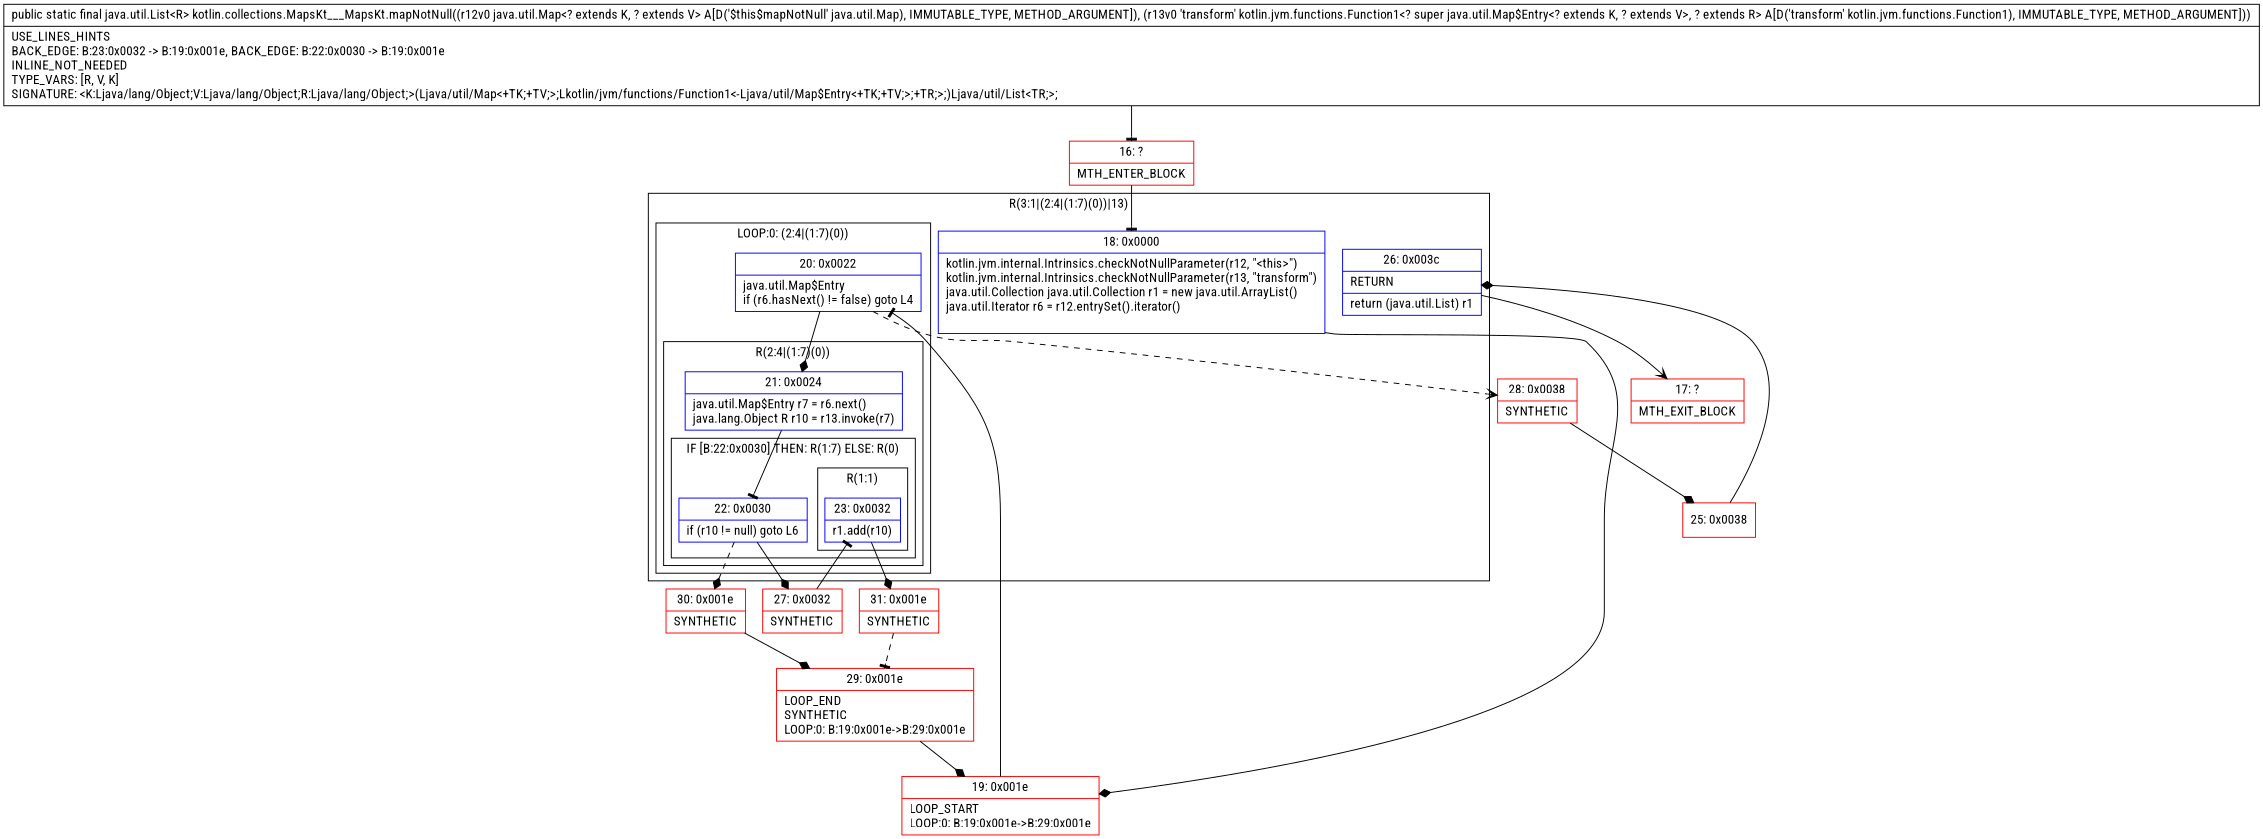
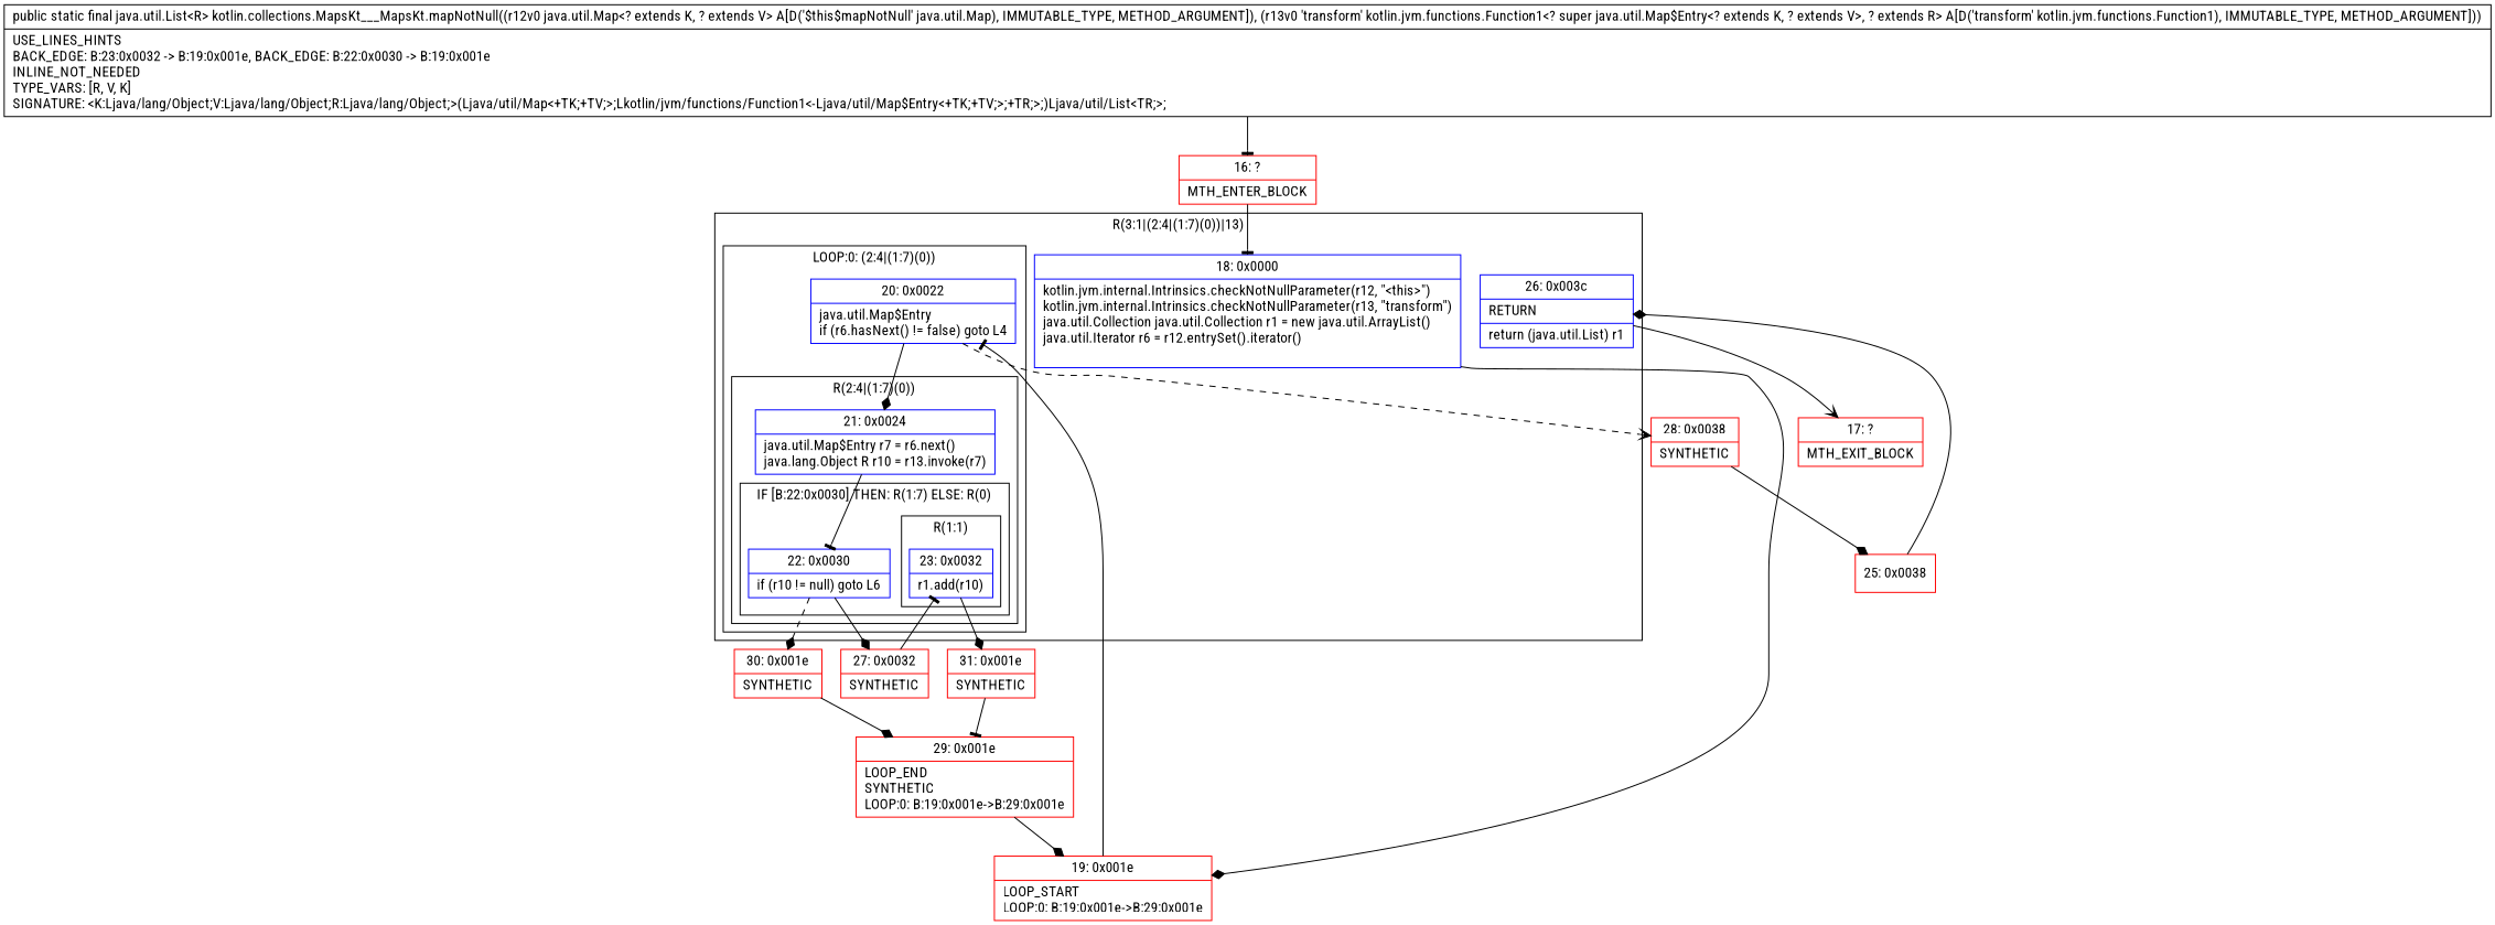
  digraph {
    fontname="Roboto Condensed"
    node [color=red fontname="Roboto Condensed" shape=record]
    edge [arrowhead=diamond fontname="Roboto Condensed"]
    n1 [color=blue label="{23\:\ 0x0032|r1.add(r10)\l}"]
    n2 [color=blue label="{22\:\ 0x0030|if (r10 != null) goto L6\l}"]
    n3 [color=blue label="{21\:\ 0x0024|java.util.Map$Entry r7 = r6.next()\ljava.lang.Object R r10 = r13.invoke(r7)\l}"]
    n4 [color=blue label="{20\:\ 0x0022|java.util.Map$Entry \lif (r6.hasNext() != false) goto L4\l}"]
    n5 [color=blue label="{18\:\ 0x0000|kotlin.jvm.internal.Intrinsics.checkNotNullParameter(r12, \"\<this\>\")\lkotlin.jvm.internal.Intrinsics.checkNotNullParameter(r13, \"transform\")\ljava.util.Collection java.util.Collection r1 = new java.util.ArrayList()\ljava.util.Iterator r6 = r12.entrySet().iterator()\l\l}"]
    n6 [color=blue label="{26\:\ 0x003c|RETURN\l|return (java.util.List) r1\l}"]
    n7 [label="{31\:\ 0x001e|SYNTHETIC\l}"]
    n8 [label="{27\:\ 0x0032|SYNTHETIC\l}"]
    n9 [label="{30\:\ 0x001e|SYNTHETIC\l}"]
    n10 [label="{28\:\ 0x0038|SYNTHETIC\l}"]
    n11 [label="{19\:\ 0x001e|LOOP_START\lLOOP:0: B:19:0x001e\-\>B:29:0x001e\l}"]
    n12 [label="{17\:\ ?|MTH_EXIT_BLOCK\l}"]
    n13 [label="{25\:\ 0x0038}"]
    n14 [label="{29\:\ 0x001e|LOOP_END\lSYNTHETIC\lLOOP:0: B:19:0x001e\-\>B:29:0x001e\l}"]
    n15 [label="{16\:\ ?|MTH_ENTER_BLOCK\l}"]
    n16 [label="{public static final java.util.List\<R\> kotlin.collections.MapsKt___MapsKt.mapNotNull((r12v0 java.util.Map\<? extends K, ? extends V\> A[D('$this$mapNotNull' java.util.Map), IMMUTABLE_TYPE, METHOD_ARGUMENT]), (r13v0 'transform' kotlin.jvm.functions.Function1\<? super java.util.Map$Entry\<? extends K, ? extends V\>, ? extends R\> A[D('transform' kotlin.jvm.functions.Function1), IMMUTABLE_TYPE, METHOD_ARGUMENT]))  | USE_LINES_HINTS\lBACK_EDGE: B:23:0x0032 \-\> B:19:0x001e, BACK_EDGE: B:22:0x0030 \-\> B:19:0x001e\lINLINE_NOT_NEEDED\lTYPE_VARS: [R, V, K]\lSIGNATURE: \<K:Ljava\/lang\/Object;V:Ljava\/lang\/Object;R:Ljava\/lang\/Object;\>(Ljava\/util\/Map\<+TK;+TV;\>;Lkotlin\/jvm\/functions\/Function1\<\-Ljava\/util\/Map$Entry\<+TK;+TV;\>;+TR;\>;)Ljava\/util\/List\<TR;\>;\l}" color=""]
    subgraph cluster_1 {
      label="R(3:1|(2:4|(1:7)(0))|13)"
      n5
      n6
      subgraph cluster_2 {
        label="LOOP:0: (2:4|(1:7)(0))"
        n4
        subgraph cluster_3 {
          label="R(2:4|(1:7)(0))"
          n3
          subgraph cluster_4 {
            label="IF [B:22:0x0030] THEN: R(1:7) ELSE: R(0)"
            n2
            subgraph cluster_5 {
              label="R(1:1)"
              n1
            }
            subgraph cluster_6 {
              label="R(0)"
            }
          }
        }
      }
    }
    n1 -> n7
    n2 -> n8
    n2 -> n9 [style=dashed]
    n3 -> n2 [arrowhead=tee]
    n4 -> n3
    n4 -> n10 [arrowhead=vee style=dashed]
    n5 -> n11
    n6 -> n12 [arrowhead=vee]
-   n7 -> n14 [arrowhead=tee style=dashed]
+   n7 -> n14 [arrowhead=tee]
    n8 -> n1 [arrowhead=tee]
    n9 -> n14
    n10 -> n13
    n11 -> n4 [arrowhead=tee]
    n13 -> n6
    n14 -> n11
    n15 -> n5 [arrowhead=tee]
    n16 -> n15 [arrowhead=tee]
  }
